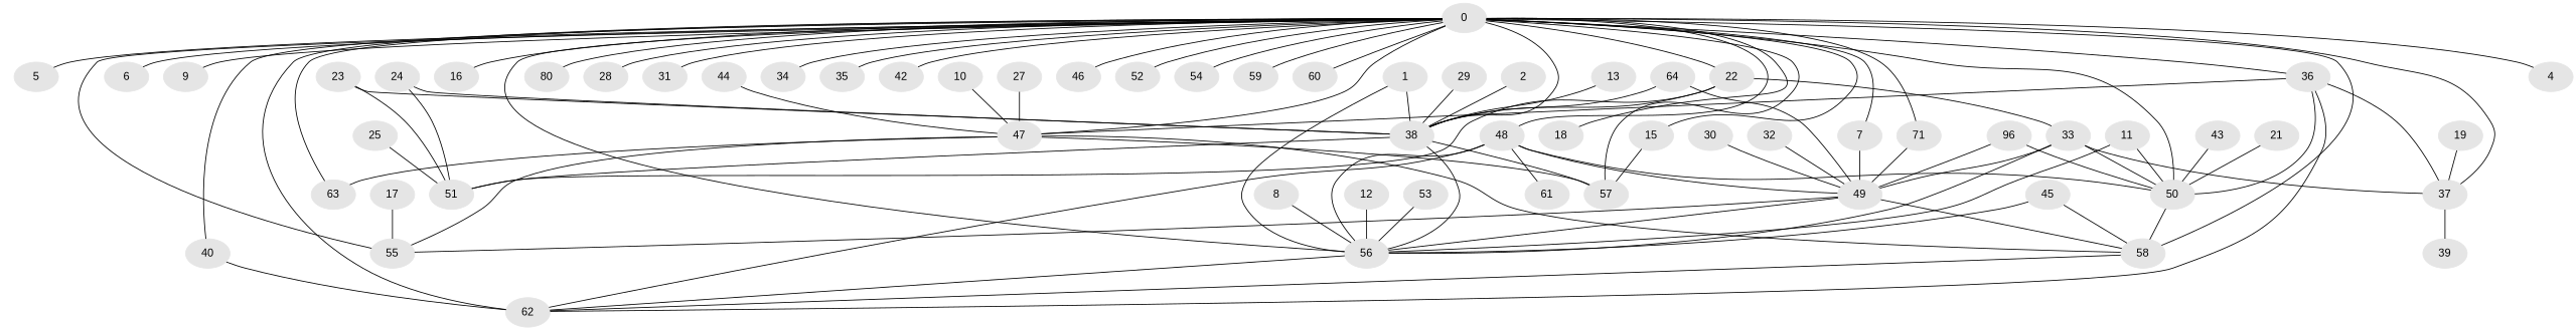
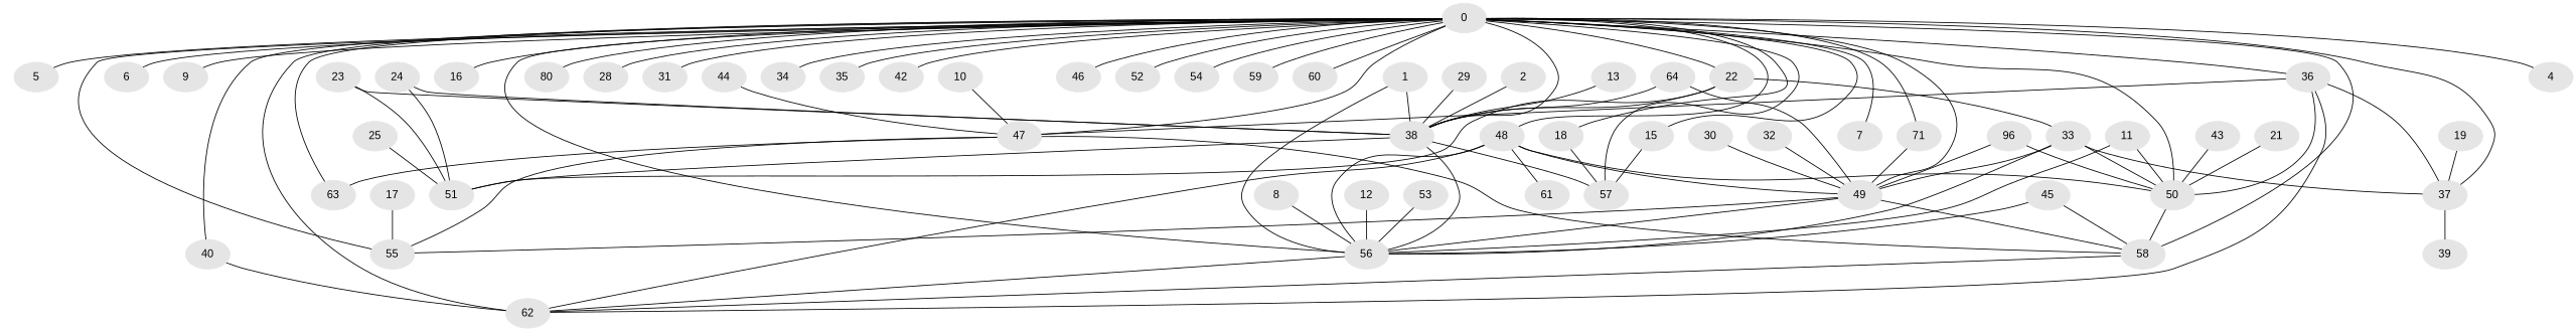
  graph {
    fontname="Liberation Sans"
    node [color=gray90 fontname="Liberation Sans" style=filled]
    edge [fontname="Liberation Sans" weight=1.0]
    1
    38
    56
    57
    51
    62
    2
    n8 [label=0]
    4
    5
    6
    7
    9
    15
    16
    18
    n17 [label=80]
    22
    28
    31
    34
    35
    36
    37
    40
    n26 [label=71]
    42
    46
    47
    48
    49
    50
    52
    54
    55
    58
    59
    60
    63
    33
    39
    61
    8
    10
    11
    12
    13
    n48 [label=64]
    17
    19
    21
    23
    24
    25
    n55 [label=96]
-   27
    29
    30
    32
    43
    44
    45
    53
    1 -- 38
    1 -- 56
    38 -- 56
    38 -- 57
    38 -- 51 [weight=2.0]
    56 -- 62
    2 -- 38
    n8 -- 38
    n8 -- 56 [weight=2.0]
    n8 -- 57 [weight=4.0]
    n8 -- 62 [weight=2.0]
    n8 -- 4
    n8 -- 5
    n8 -- 6
    n8 -- 7
    n8 -- 9
    n8 -- 15
    n8 -- 16
    n8 -- 18
    n8 -- n17
    n8 -- 22
    n8 -- 28
    n8 -- 31
    n8 -- 34
    n8 -- 35 [weight=2.0]
    n8 -- 36
    n8 -- 37
    n8 -- 40
    n8 -- n26
    n8 -- 42
    n8 -- 46
    n8 -- 47
    n8 -- 48
-   7 -- 49 [weight=5.0]
+   n8 -- 49 [weight=5.0]
    n8 -- 50 [weight=3.0]
    n8 -- 52
    n8 -- 54
    n8 -- 55 [weight=2.0]
    n8 -- 58 [weight=3.0]
    n8 -- 59
    n8 -- 60
    n8 -- 63
    15 -- 57
    22 -- 38 [weight=2.0]
    22 -- 51
    22 -- 33
    36 -- 62
    36 -- 37
    36 -- 47
    36 -- 50
    37 -- 39
    40 -- 62
    n26 -- 49
-   47 -- 57
+   18 -- 57
    47 -- 55
    47 -- 58
    47 -- 63
    48 -- 56 [weight=2.0]
    48 -- 62
    48 -- 49
    48 -- 50
    48 -- 61
    49 -- 56 [weight=2.0]
    49 -- 55
    49 -- 58
    50 -- 58
    58 -- 62
    33 -- 56
    33 -- 37
    33 -- 49
    33 -- 50
    8 -- 56
    10 -- 47
    11 -- 56
    11 -- 50
    12 -- 56
    13 -- 38
    n48 -- 38
    n48 -- 49
    17 -- 55
    19 -- 37
    21 -- 50
    23 -- 38
    23 -- 51
    24 -- 38
    24 -- 51
    25 -- 51
    n55 -- 49
    n55 -- 50
-   27 -- 47
    29 -- 38
    30 -- 49
    32 -- 49
    43 -- 50
    44 -- 47
    45 -- 56
    45 -- 58
    53 -- 56
  }
